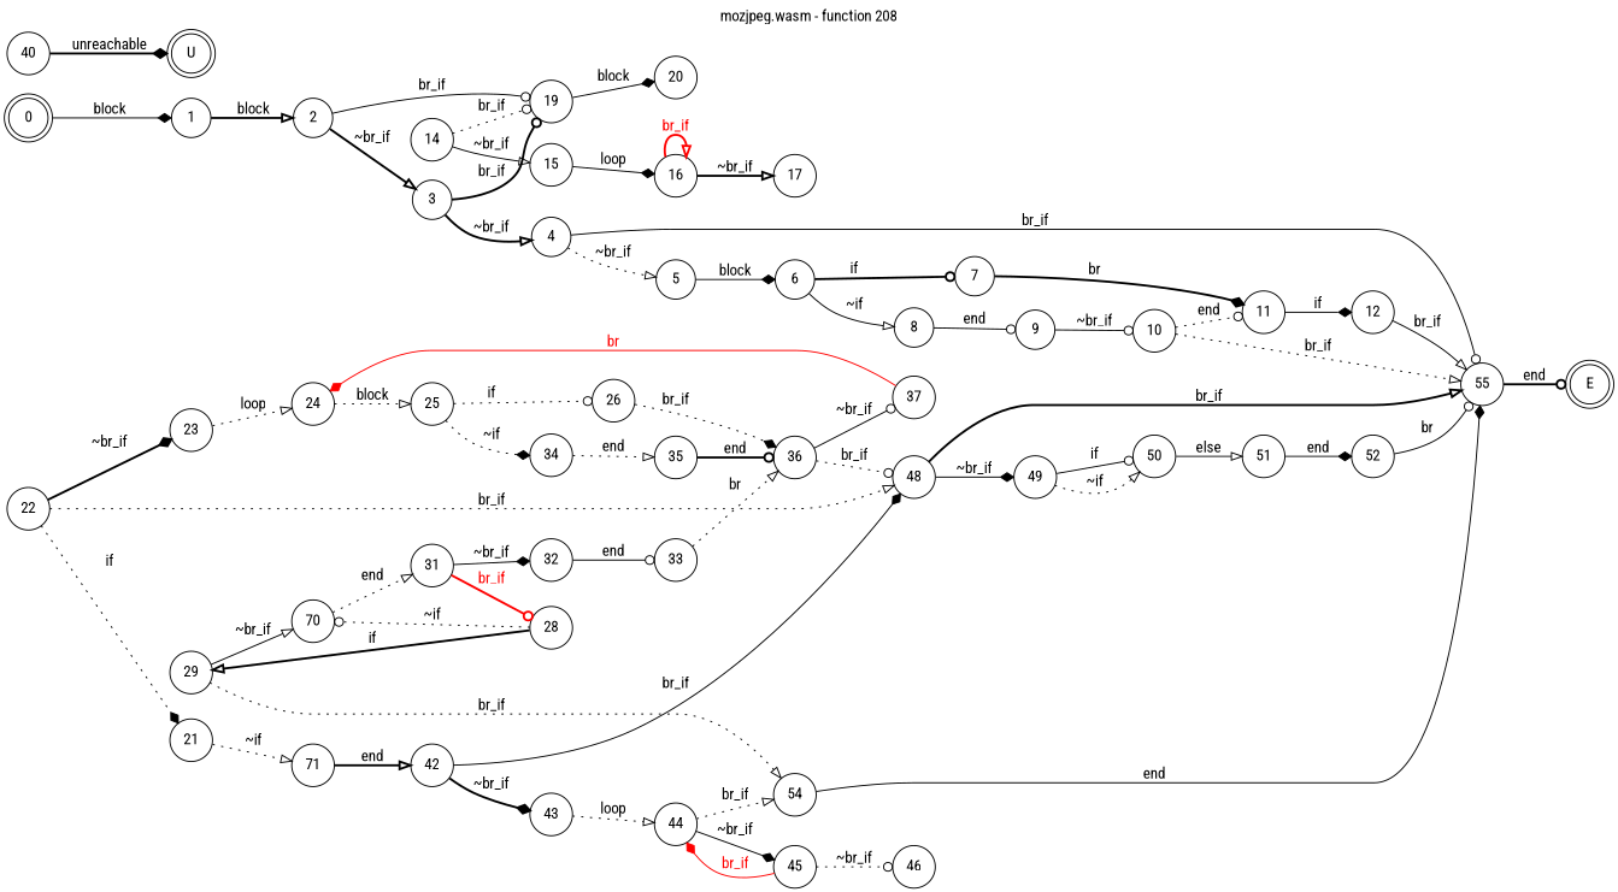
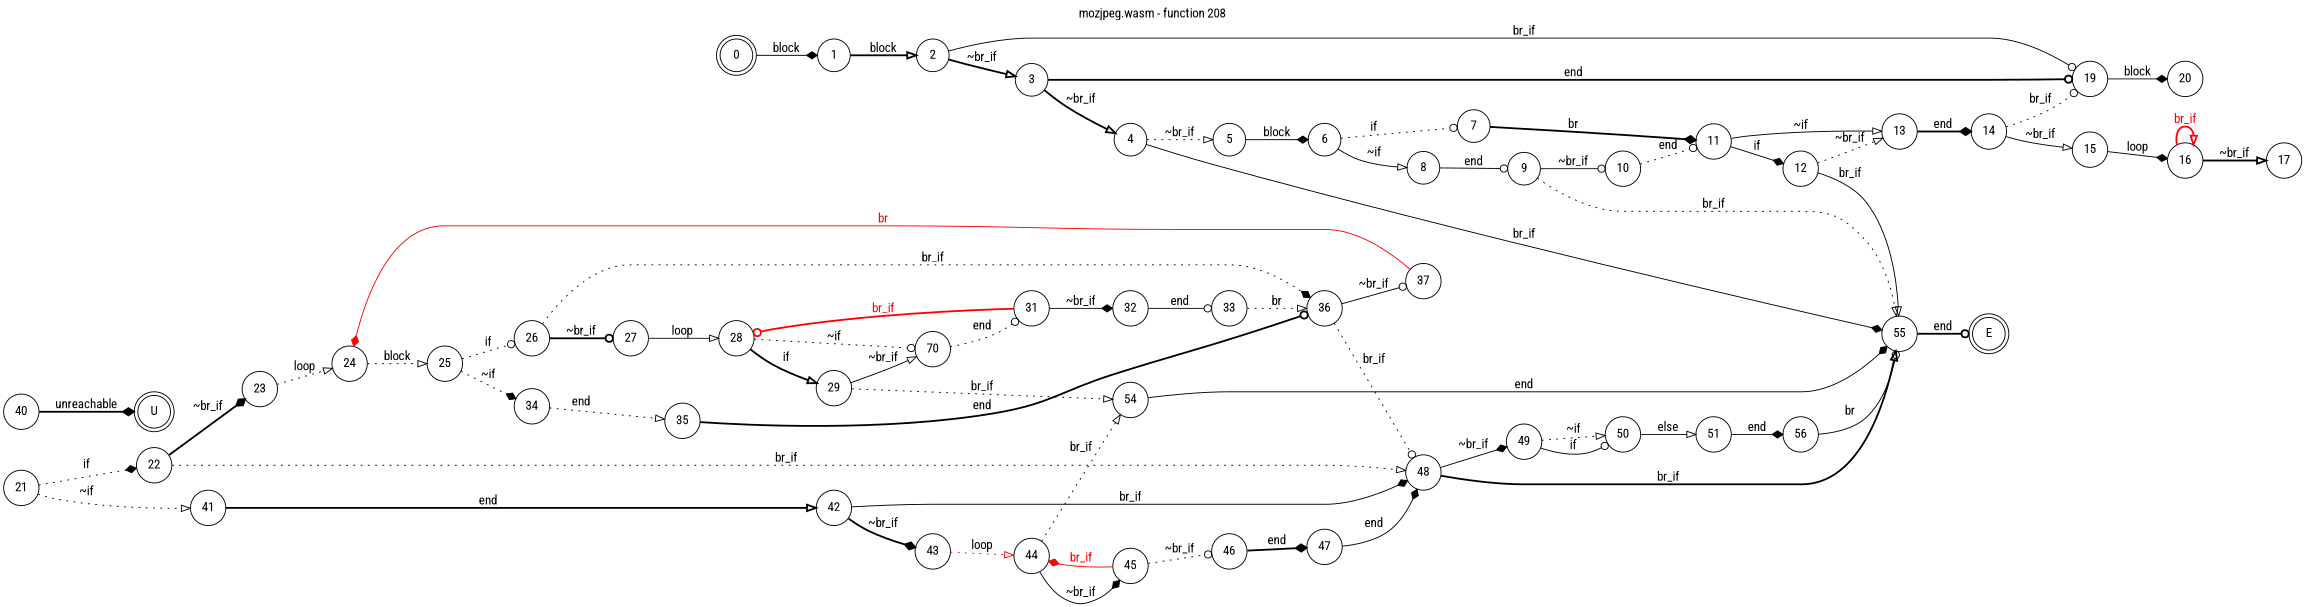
  digraph {
    fontname="Roboto Condensed"
    label="mozjpeg.wasm - function 208"
    labelfontcolor=black
    labelfontname=Helvetica
    labelfontsize=16
    labelloc=t
    rankdir=LR
    node [fontname="Roboto Condensed" shape=circle]
    edge [arrowhead=onormal fontname="Roboto Condensed" style=solid]
    0 [shape=doublecircle]
    1
    2
    E [shape=doublecircle]
    U [shape=doublecircle]
    3
    19
    4
    20
    5
    55
    6
    7
    8
    11
    9
    12
+   13
    10
    14
    15
    16
    17
    21
    22
-   41 [label=71]
+   41
    23
    48
    42
    24
    49
    43
    25
    50
    26
    34
+   27
    36
    35
    28
    37
    29
    n43 [label=70]
    54
    31
    32
    33
    40
    44
    45
    46
+   47
    51
-   52
+   52 [label=56]
    0 -> 1 [arrowhead=diamond label=block]
    1 -> 2 [label=block style=bold]
    2 -> 3 [label="~br_if" style=bold]
    2 -> 19 [arrowhead=odot label=br_if]
-   3 -> 19 [arrowhead=odot label=br_if style=bold]
+   3 -> 19 [arrowhead=odot label=end style=bold]
    3 -> 4 [label="~br_if" style=bold]
    19 -> 20 [arrowhead=diamond label=block]
    4 -> 5 [label="~br_if" style=dotted]
-   4 -> 55 [arrowhead=odot label=br_if]
+   4 -> 55 [arrowhead=diamond label=br_if]
    5 -> 6 [arrowhead=diamond label=block]
    55 -> E [arrowhead=odot label=end style=bold]
-   6 -> 7 [arrowhead=odot label=if style=bold]
+   6 -> 7 [arrowhead=odot label=if style=dotted]
    6 -> 8 [label="~if"]
    7 -> 11 [arrowhead=diamond label=br style=bold]
    8 -> 9 [arrowhead=odot label=end]
    11 -> 12 [arrowhead=diamond label=if]
-   10 -> 55 [label=br_if style=dotted]
+   11 -> 13 [label="~if"]
+   9 -> 55 [label=br_if style=dotted]
    9 -> 10 [arrowhead=odot label="~br_if"]
    12 -> 55 [label=br_if]
+   12 -> 13 [label="~br_if" style=dotted]
+   13 -> 14 [arrowhead=diamond label=end style=bold]
    10 -> 11 [arrowhead=odot label=end style=dotted]
    14 -> 19 [arrowhead=odot label=br_if style=dotted]
    14 -> 15 [label="~br_if"]
    15 -> 16 [arrowhead=diamond label=loop]
    16 -> 16 [color=red fontcolor=red label=br_if style=bold]
    16 -> 17 [label="~br_if" style=bold]
-   22 -> 21 [arrowhead=diamond label=if style=dotted]
+   21 -> 22 [arrowhead=diamond label=if style=dotted]
    21 -> 41 [label="~if" style=dotted]
    22 -> 23 [arrowhead=diamond label="~br_if" style=bold]
    22 -> 48 [label=br_if style=dotted]
    41 -> 42 [label=end style=bold]
    23 -> 24 [label=loop style=dotted]
    48 -> 55 [label=br_if style=bold]
    48 -> 49 [arrowhead=diamond label="~br_if"]
    42 -> 48 [arrowhead=diamond label=br_if]
    42 -> 43 [arrowhead=diamond label="~br_if" style=bold]
    24 -> 25 [label=block style=dotted]
    49 -> 50 [arrowhead=odot label=if]
    49 -> 50 [label="~if" style=dotted]
-   43 -> 44 [label=loop style=dotted]
+   43 -> 44 [label=loop style=dotted color=red]
    25 -> 26 [arrowhead=odot label=if style=dotted]
    25 -> 34 [arrowhead=diamond label="~if" style=dotted]
    50 -> 51 [label=else]
+   26 -> 27 [arrowhead=odot label="~br_if" style=bold]
    26 -> 36 [arrowhead=diamond label=br_if style=dotted]
    34 -> 35 [label=end style=dotted]
+   27 -> 28 [label=loop]
    36 -> 48 [arrowhead=odot label=br_if style=dotted]
    36 -> 37 [arrowhead=odot label="~br_if"]
    35 -> 36 [arrowhead=odot label=end style=bold]
    28 -> 29 [label=if style=bold]
    28 -> n43 [arrowhead=odot label="~if" style=dotted]
    37 -> 24 [arrowhead=diamond color=red fontcolor=red label=br]
    29 -> n43 [label="~br_if"]
    29 -> 54 [label=br_if style=dotted]
-   n43 -> 31 [label=end style=dotted]
+   n43 -> 31 [arrowhead=odot label=end style=dotted]
    54 -> 55 [arrowhead=diamond label=end]
    31 -> 28 [arrowhead=odot color=red fontcolor=red label=br_if style=bold]
    31 -> 32 [arrowhead=diamond label="~br_if"]
    32 -> 33 [arrowhead=odot label=end]
    33 -> 36 [label=br style=dotted]
    40 -> U [arrowhead=diamond label=unreachable style=bold]
    44 -> 54 [label=br_if style=dotted]
    44 -> 45 [arrowhead=diamond label="~br_if"]
    45 -> 44 [arrowhead=diamond color=red fontcolor=red label=br_if]
    45 -> 46 [arrowhead=odot label="~br_if" style=dotted]
+   46 -> 47 [arrowhead=diamond label=end style=bold]
+   47 -> 48 [arrowhead=diamond label=end]
    51 -> 52 [arrowhead=diamond label=end]
    52 -> 55 [arrowhead=odot label=br]
  }
